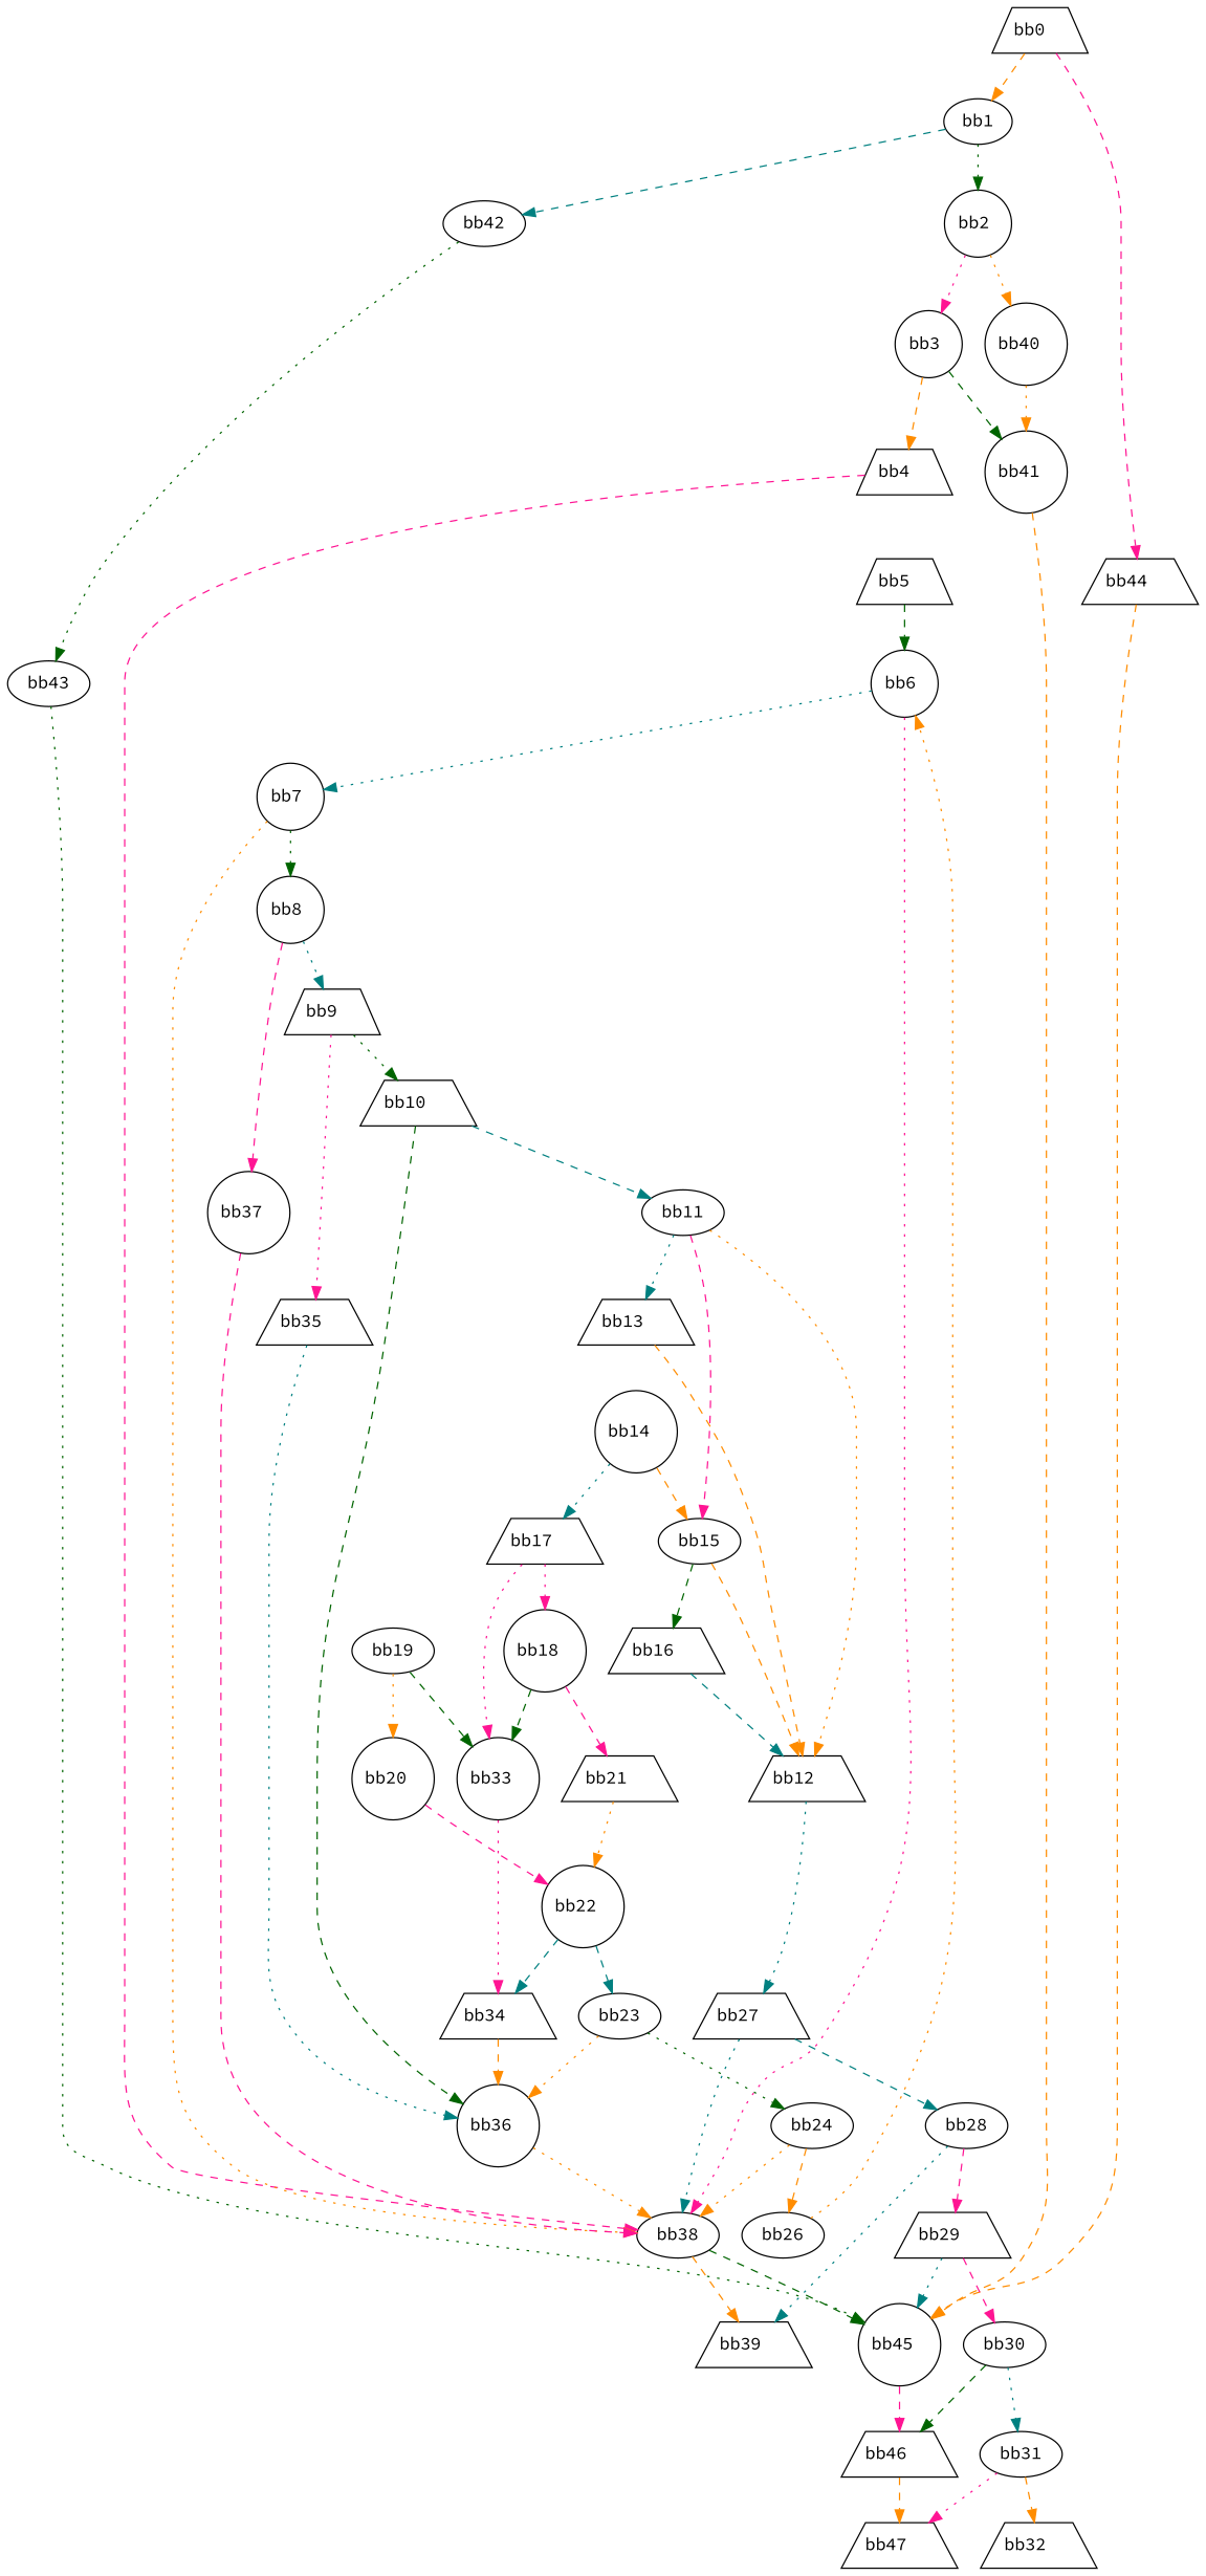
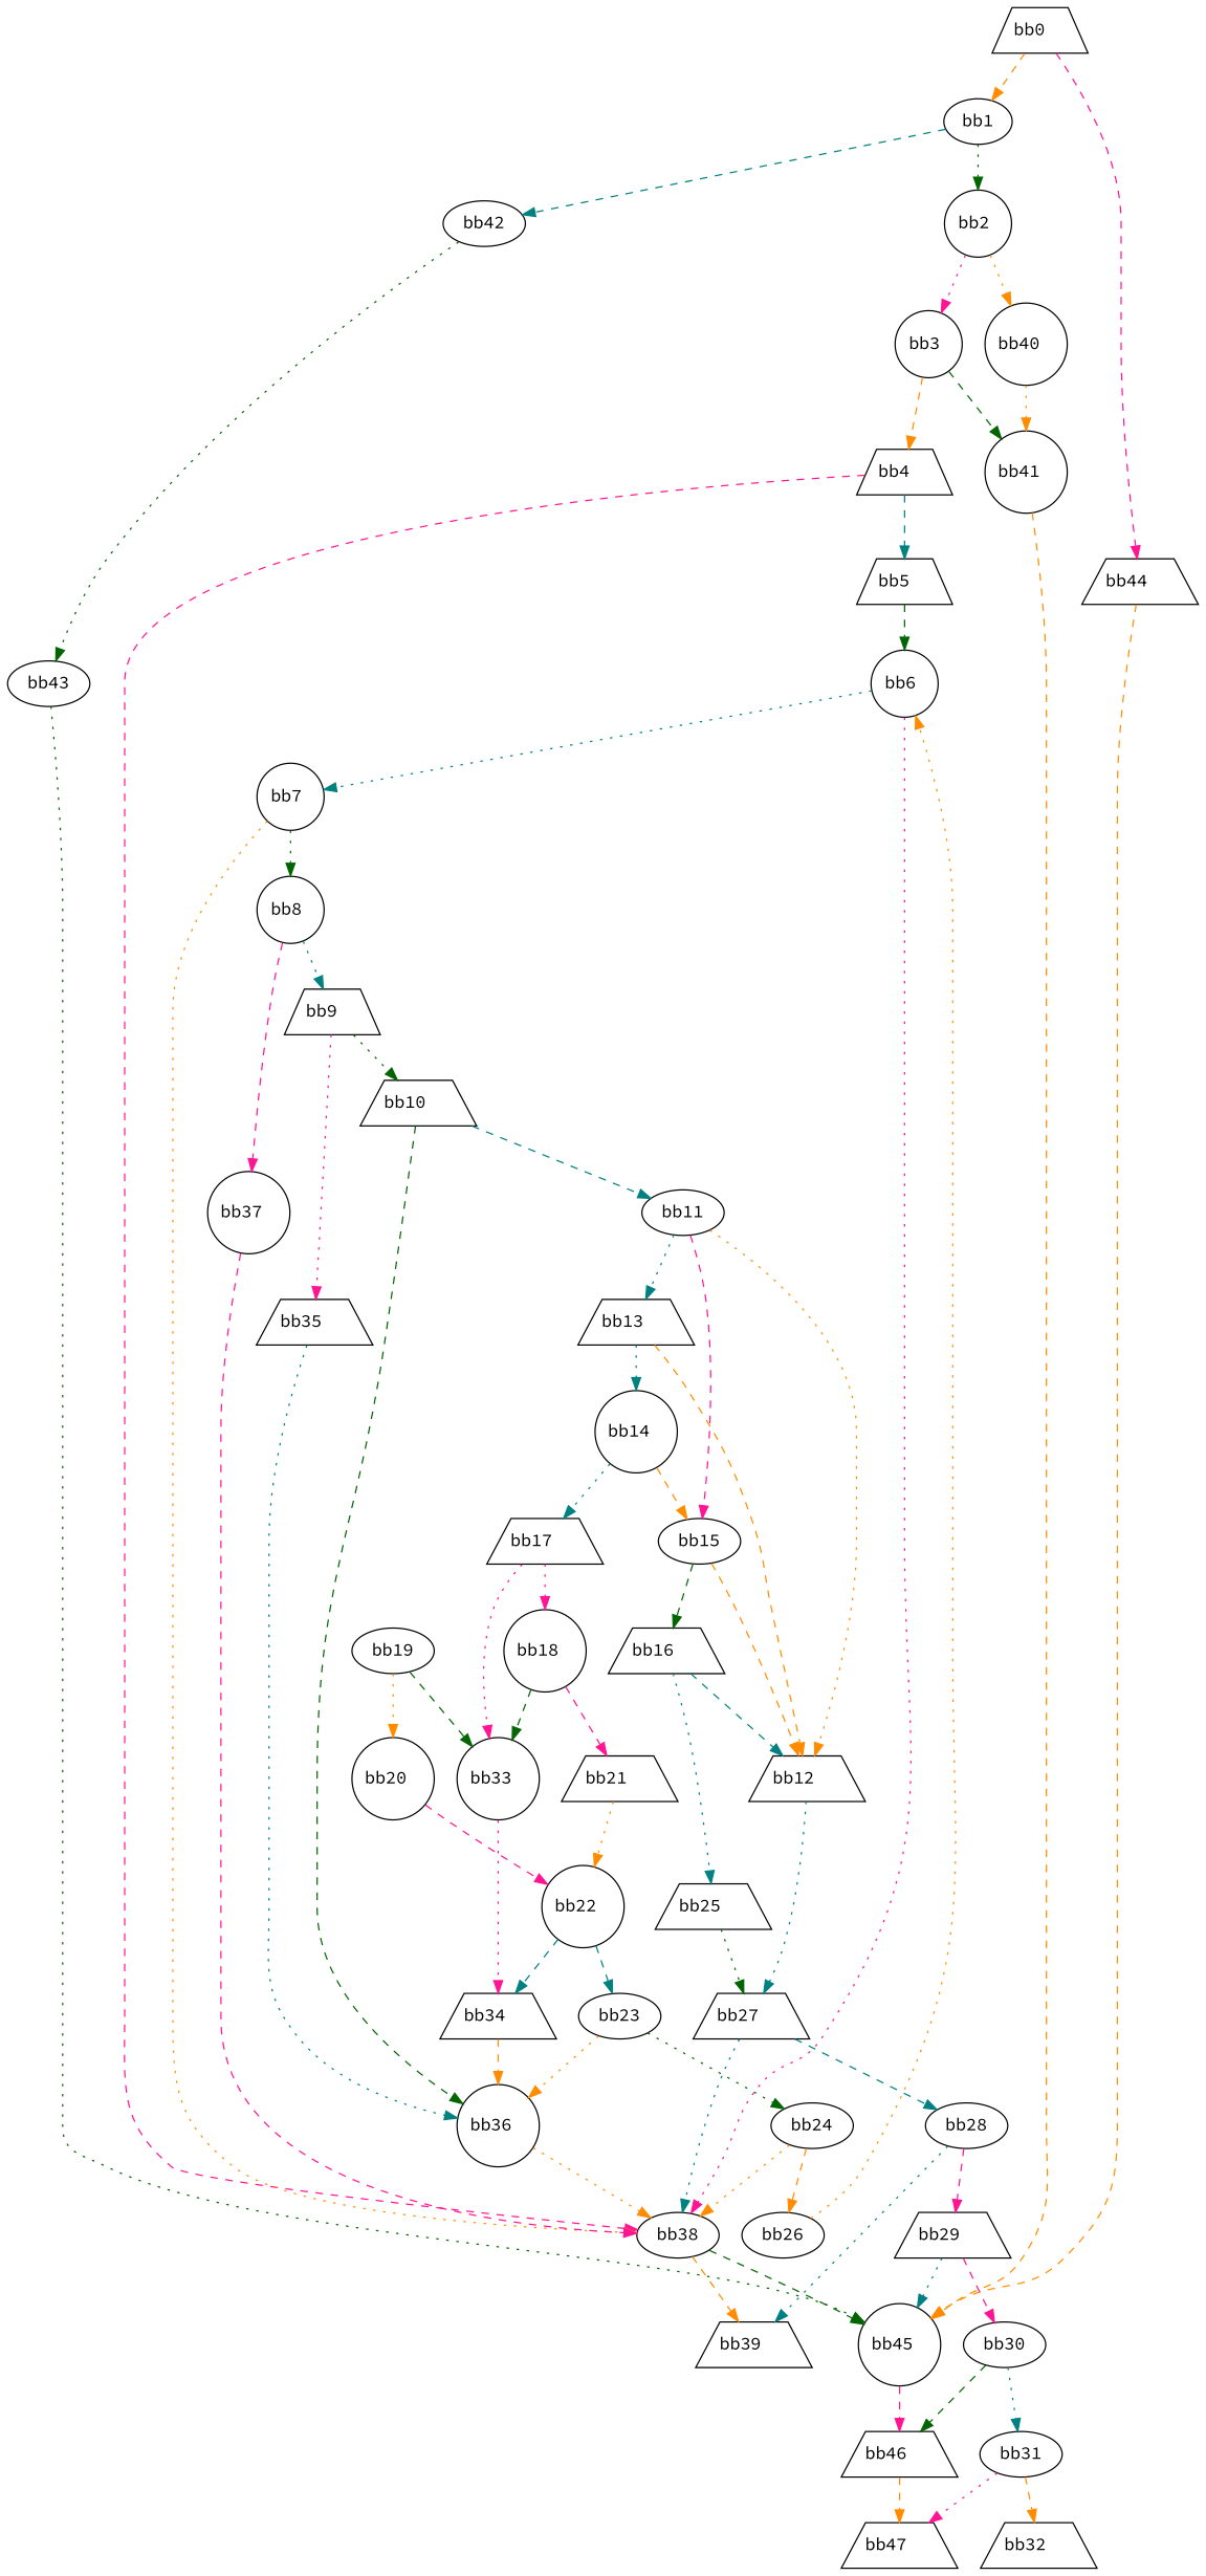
  digraph {
    fontname="Source Code Pro"
    node [fontname="Source Code Pro" shape=trapezium]
    edge [color=darkorange fontname="Source Code Pro" style=dashed]
    n1 [label="bb0\l"]
    n2 [label="bb1\l" shape=ellipse]
    n3 [label="bb44\l"]
    n4 [label="bb2\l" shape=circle]
    n5 [label="bb42\l" shape=ellipse]
    n6 [label="bb45\l" shape=circle]
    n7 [label="bb3\l" shape=circle]
    n8 [label="bb40\l" shape=circle]
    n9 [label="bb43\l" shape=ellipse]
    n10 [label="bb4\l"]
    n11 [label="bb41\l" shape=circle]
    n12 [label="bb5\l"]
    n13 [label="bb38\l" shape=ellipse]
    n14 [label="bb6\l" shape=circle]
    n15 [label="bb39\l"]
    n16 [label="bb7\l" shape=circle]
    n17 [label="bb8\l" shape=circle]
    n18 [label="bb9\l"]
    n19 [label="bb37\l" shape=circle]
    n20 [label="bb10\l"]
    n21 [label="bb35\l"]
    n22 [label="bb11\l" shape=ellipse]
    n23 [label="bb36\l" shape=circle]
    n24 [label="bb12\l"]
    n25 [label="bb13\l"]
    n26 [label="bb15\l" shape=ellipse]
    n27 [label="bb27\l"]
    n28 [label="bb14\l" shape=circle]
    n29 [label="bb16\l"]
    n30 [label="bb28\l" shape=ellipse]
    n31 [label="bb17\l"]
    n32 [label="bb18\l" shape=circle]
    n33 [label="bb33\l" shape=circle]
+   n34 [label="bb25\l"]
    n35 [label="bb21\l"]
    n36 [label="bb34\l"]
    n37 [label="bb19\l" shape=ellipse]
    n38 [label="bb20\l" shape=circle]
    n39 [label="bb22\l" shape=circle]
    n40 [label="bb23\l" shape=ellipse]
    n41 [label="bb24\l" shape=ellipse]
    n42 [label="bb26\l" shape=ellipse]
    n43 [label="bb29\l"]
    n44 [label="bb30\l" shape=ellipse]
    n45 [label="bb31\l" shape=ellipse]
    n46 [label="bb46\l"]
    n47 [label="bb32\l"]
    n48 [label="bb47\l"]
    n1 -> n2
    n1 -> n3 [color=deeppink]
    n2 -> n4 [color=darkgreen style=dotted]
    n2 -> n5 [color=teal]
    n3 -> n6
    n4 -> n7 [color=deeppink style=dotted]
    n4 -> n8 [style=dotted]
    n5 -> n9 [color=darkgreen style=dotted]
    n6 -> n46 [color=deeppink]
    n7 -> n10
    n7 -> n11 [color=darkgreen]
    n8 -> n11 [style=dotted]
    n9 -> n6 [color=darkgreen style=dotted]
+   n10 -> n12 [color=teal]
    n10 -> n13 [color=deeppink]
    n11 -> n6
    n12 -> n14 [color=darkgreen]
    n13 -> n6 [color=darkgreen]
    n13 -> n15
    n14 -> n13 [color=deeppink style=dotted]
    n14 -> n16 [color=teal style=dotted]
    n16 -> n13 [style=dotted]
    n16 -> n17 [color=darkgreen style=dotted]
    n17 -> n18 [color=teal style=dotted]
    n17 -> n19 [color=deeppink]
    n18 -> n20 [color=darkgreen style=dotted]
    n18 -> n21 [color=deeppink style=dotted]
    n19 -> n13 [color=deeppink]
    n20 -> n22 [color=teal]
    n20 -> n23 [color=darkgreen]
    n21 -> n23 [color=teal style=dotted]
    n22 -> n24 [style=dotted]
    n22 -> n25 [color=teal style=dotted]
    n22 -> n26 [color=deeppink]
    n23 -> n13 [style=dotted]
    n24 -> n27 [color=teal style=dotted]
    n25 -> n24
+   n25 -> n28 [color=teal style=dotted]
    n26 -> n24
    n26 -> n29 [color=darkgreen]
    n27 -> n13 [color=teal style=dotted]
    n27 -> n30 [color=teal]
    n28 -> n26
    n28 -> n31 [color=teal style=dotted]
    n29 -> n24 [color=teal]
+   n29 -> n34 [color=teal style=dotted]
    n30 -> n15 [color=teal style=dotted]
    n30 -> n43 [color=deeppink]
    n31 -> n32 [color=deeppink style=dotted]
    n31 -> n33 [color=deeppink style=dotted]
    n32 -> n33 [color=darkgreen]
    n32 -> n35 [color=deeppink]
    n33 -> n36 [color=deeppink style=dotted]
+   n34 -> n27 [color=darkgreen style=dotted]
    n35 -> n39 [style=dotted]
    n36 -> n23
    n37 -> n33 [color=darkgreen]
    n37 -> n38 [style=dotted]
    n38 -> n39 [color=deeppink]
    n39 -> n36 [color=teal]
    n39 -> n40 [color=teal]
    n40 -> n23 [style=dotted]
    n40 -> n41 [color=darkgreen style=dotted]
    n41 -> n13 [style=dotted]
    n41 -> n42
    n42 -> n14 [style=dotted]
    n43 -> n6 [color=teal style=dotted]
    n43 -> n44 [color=deeppink]
    n44 -> n45 [color=teal style=dotted]
    n44 -> n46 [color=darkgreen]
    n45 -> n47
    n45 -> n48 [color=deeppink style=dotted]
    n46 -> n48
  }
